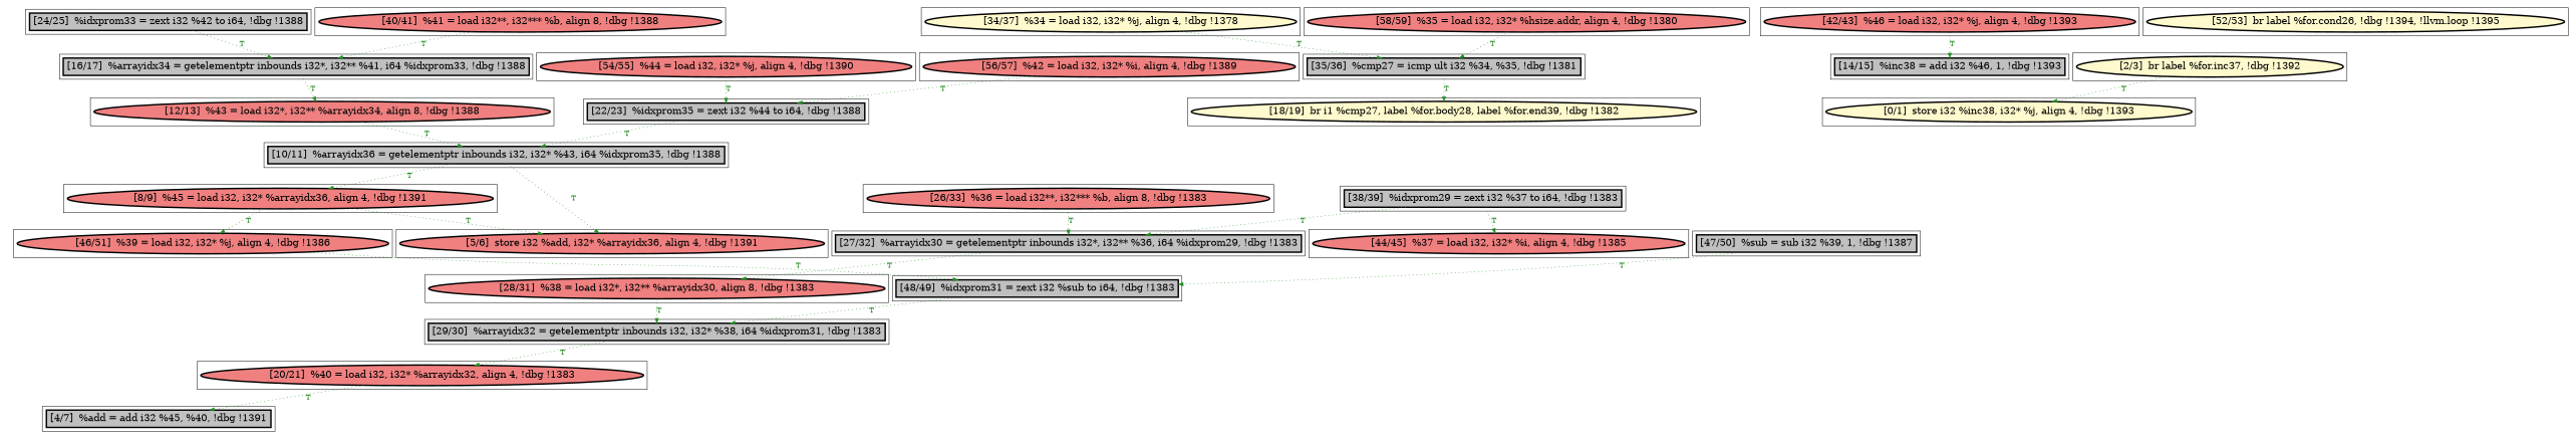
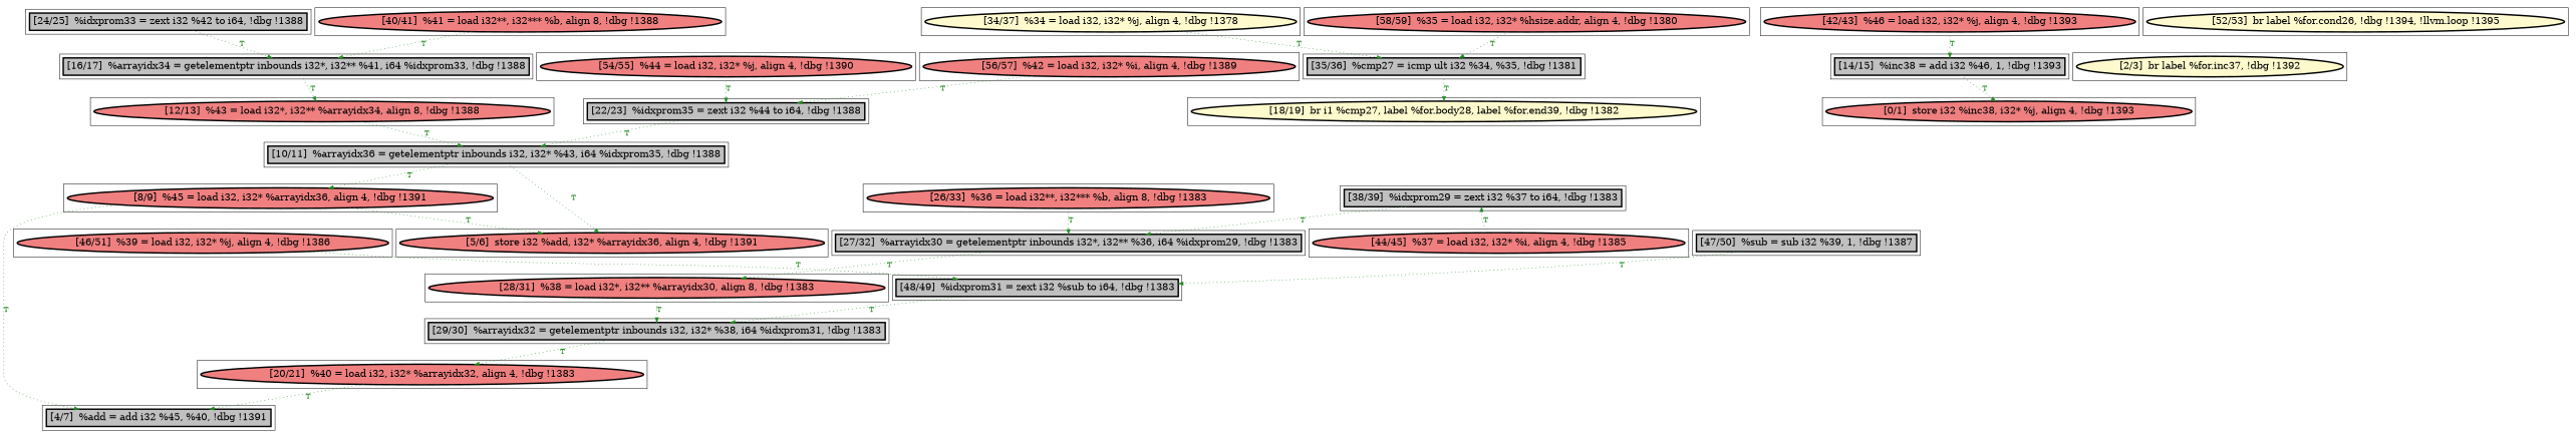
  digraph {
    node [fillcolor=lightcoral fontsize=20 penwidth=3.0 shape=ellipse style=filled]
    edge [color=forestgreen fontcolor=forestgreen style=dotted]
    n1 [fillcolor=grey label="[24/25]  %idxprom33 = zext i32 %42 to i64, !dbg !1388" shape=rectangle]
    n2 [label="[26/33]  %36 = load i32**, i32*** %b, align 8, !dbg !1383"]
    n3 [fillcolor=grey label="[22/23]  %idxprom35 = zext i32 %44 to i64, !dbg !1388" shape=rectangle]
    n4 [fillcolor=grey label="[27/32]  %arrayidx30 = getelementptr inbounds i32*, i32** %36, i64 %idxprom29, !dbg !1383" shape=rectangle]
    n5 [fillcolor=grey label="[35/36]  %cmp27 = icmp ult i32 %34, %35, !dbg !1381" shape=rectangle]
    n6 [fillcolor=grey label="[48/49]  %idxprom31 = zext i32 %sub to i64, !dbg !1383" shape=rectangle]
    n7 [fillcolor=lemonchiffon label="[34/37]  %34 = load i32, i32* %j, align 4, !dbg !1378"]
    n8 [fillcolor=grey label="[16/17]  %arrayidx34 = getelementptr inbounds i32*, i32** %41, i64 %idxprom33, !dbg !1388" shape=rectangle]
    n9 [label="[40/41]  %41 = load i32**, i32*** %b, align 8, !dbg !1388"]
    n10 [label="[42/43]  %46 = load i32, i32* %j, align 4, !dbg !1393"]
    n11 [label="[56/57]  %42 = load i32, i32* %i, align 4, !dbg !1389"]
    n12 [label="[12/13]  %43 = load i32*, i32** %arrayidx34, align 8, !dbg !1388"]
    n13 [label="[46/51]  %39 = load i32, i32* %j, align 4, !dbg !1386"]
    n14 [fillcolor=grey label="[10/11]  %arrayidx36 = getelementptr inbounds i32, i32* %43, i64 %idxprom35, !dbg !1388" shape=rectangle]
    n15 [label="[8/9]  %45 = load i32, i32* %arrayidx36, align 4, !dbg !1391"]
    n16 [fillcolor=grey label="[4/7]  %add = add i32 %45, %40, !dbg !1391" shape=rectangle]
    n17 [fillcolor=lemonchiffon label="[2/3]  br label %for.inc37, !dbg !1392"]
    n18 [fillcolor=grey label="[47/50]  %sub = sub i32 %39, 1, !dbg !1387" shape=rectangle]
-   n19 [fillcolor=lemonchiffon label="[0/1]  store i32 %inc38, i32* %j, align 4, !dbg !1393"]
+   n19 [label="[0/1]  store i32 %inc38, i32* %j, align 4, !dbg !1393"]
    n20 [fillcolor=grey label="[14/15]  %inc38 = add i32 %46, 1, !dbg !1393" shape=rectangle]
    n21 [fillcolor=grey label="[38/39]  %idxprom29 = zext i32 %37 to i64, !dbg !1383" shape=rectangle]
    n22 [fillcolor=lemonchiffon label="[52/53]  br label %for.cond26, !dbg !1394, !llvm.loop !1395"]
    n23 [label="[5/6]  store i32 %add, i32* %arrayidx36, align 4, !dbg !1391"]
    n24 [label="[28/31]  %38 = load i32*, i32** %arrayidx30, align 8, !dbg !1383"]
    n25 [fillcolor=lemonchiffon label="[18/19]  br i1 %cmp27, label %for.body28, label %for.end39, !dbg !1382"]
    n26 [label="[44/45]  %37 = load i32, i32* %i, align 4, !dbg !1385"]
    n27 [label="[20/21]  %40 = load i32, i32* %arrayidx32, align 4, !dbg !1383"]
    n28 [fillcolor=grey label="[29/30]  %arrayidx32 = getelementptr inbounds i32, i32* %38, i64 %idxprom31, !dbg !1383" shape=rectangle]
    n29 [label="[58/59]  %35 = load i32, i32* %hsize.addr, align 4, !dbg !1380"]
    n30 [label="[54/55]  %44 = load i32, i32* %j, align 4, !dbg !1390"]
    subgraph cluster_1 {
      n1
    }
    subgraph cluster_2 {
      n2
    }
    subgraph cluster_3 {
      n3
    }
    subgraph cluster_4 {
      n4
    }
    subgraph cluster_5 {
      n5
    }
    subgraph cluster_6 {
      n6
    }
    subgraph cluster_7 {
      n7
    }
    subgraph cluster_8 {
      n8
    }
    subgraph cluster_9 {
      n9
    }
    subgraph cluster_10 {
      n10
    }
    subgraph cluster_11 {
      n11
    }
    subgraph cluster_12 {
      n12
    }
    subgraph cluster_13 {
      n13
    }
    subgraph cluster_14 {
      n14
    }
    subgraph cluster_15 {
      n15
    }
    subgraph cluster_16 {
      n16
    }
    subgraph cluster_17 {
      n17
    }
    subgraph cluster_18 {
      n18
    }
    subgraph cluster_19 {
      n19
    }
    subgraph cluster_20 {
      n20
    }
    subgraph cluster_21 {
      n21
    }
    subgraph cluster_22 {
      n22
    }
    subgraph cluster_23 {
      n23
    }
    subgraph cluster_24 {
      n24
    }
    subgraph cluster_25 {
      n25
    }
    subgraph cluster_26 {
      n26
    }
    subgraph cluster_27 {
      n27
    }
    subgraph cluster_28 {
      n28
    }
    subgraph cluster_29 {
      n29
    }
    subgraph cluster_30 {
      n30
    }
    n1 -> n8 [label=T]
    n2 -> n4 [label=T]
    n3 -> n14 [label=T]
    n4 -> n24 [label=T]
    n5 -> n25 [label=T]
    n6 -> n28 [label=T]
    n7 -> n5 [label=T]
    n8 -> n12 [label=T]
    n9 -> n8 [label=T]
    n10 -> n20 [label=T]
    n11 -> n3 [label=T]
    n12 -> n14 [label=T]
    n13 -> n6 [label=T]
    n14 -> n15 [label=T]
    n14 -> n23 [label=T]
-   n15 -> n13 [label=T]
+   n15 -> n16 [label=T]
    n15 -> n23 [label=T]
    n18 -> n6 [label=T]
-   n17 -> n19 [label=T]
+   n20 -> n19 [label=T]
    n21 -> n4 [label=T]
    n24 -> n28 [label=T]
-   n21 -> n26 [label=T]
+   n26 -> n21 [label=T]
    n27 -> n16 [label=T]
    n28 -> n27 [label=T]
    n29 -> n5 [label=T]
    n30 -> n3 [label=T]
  }
